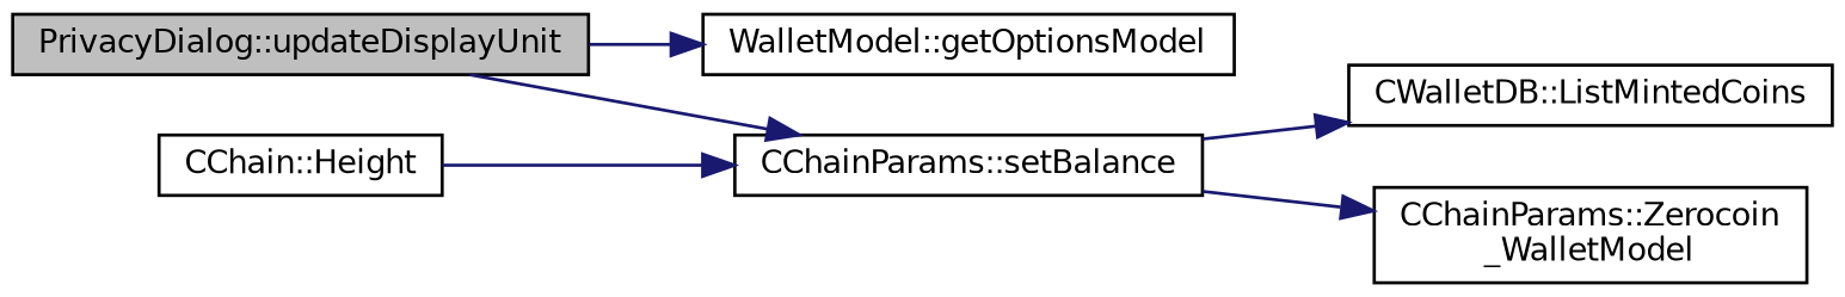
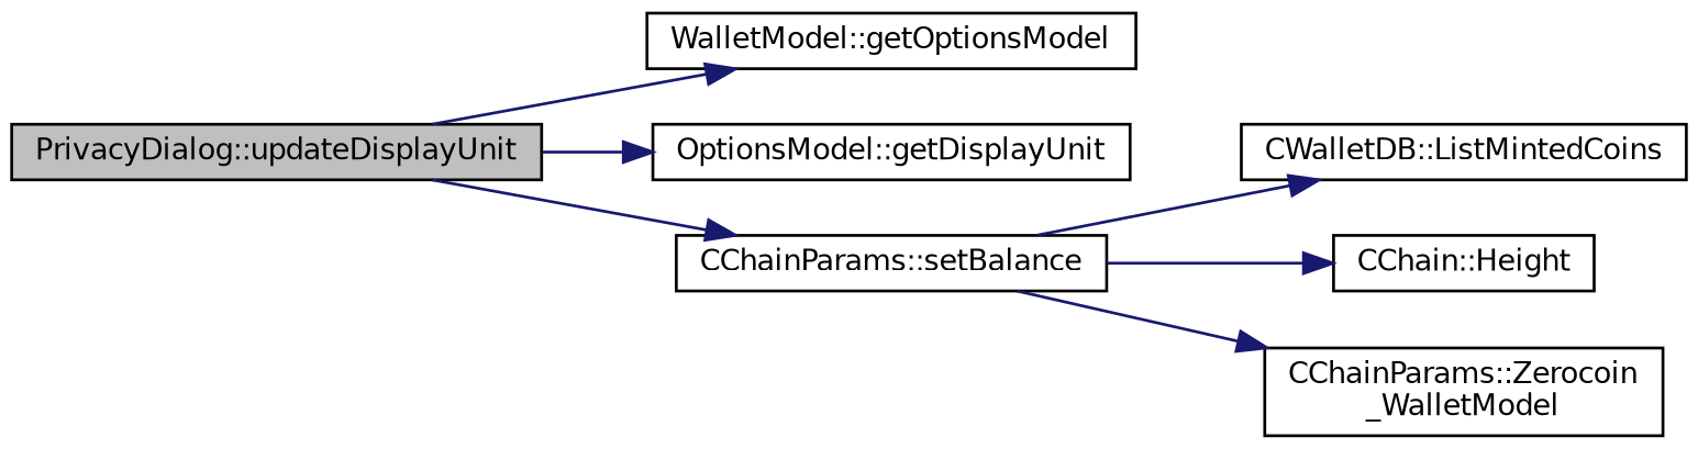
  digraph {
    rankdir=LR
    node [color=black fillcolor=white fontname=Helvetica fontsize=10 shape=record style=filled]
    edge [color=midnightblue fontname=Helvetica fontsize=10 labelfontname=Helvetica labelfontsize=10 style=solid]
    n1 [fillcolor=grey75 fontcolor=black height=0.2 label="PrivacyDialog::updateDisplayUnit" width=0.4]
    n2 [height=0.2 label="WalletModel::getOptionsModel" width=0.4]
+   n3 [height=0.2 label="OptionsModel::getDisplayUnit" width=0.4]
    n4 [height=0.2 label="CChainParams::setBalance" width=0.4]
    n5 [height=0.2 label="CWalletDB::ListMintedCoins" width=0.4]
    n6 [height=0.2 label="CChain::Height" width=0.4]
    n7 [height=0.2 label="CChainParams::Zerocoin\l_WalletModel" width=0.4]
    n1 -> n2
+   n1 -> n3
    n1 -> n4
    n4 -> n5
-   n6 -> n4
+   n4 -> n6
    n4 -> n7
  }
